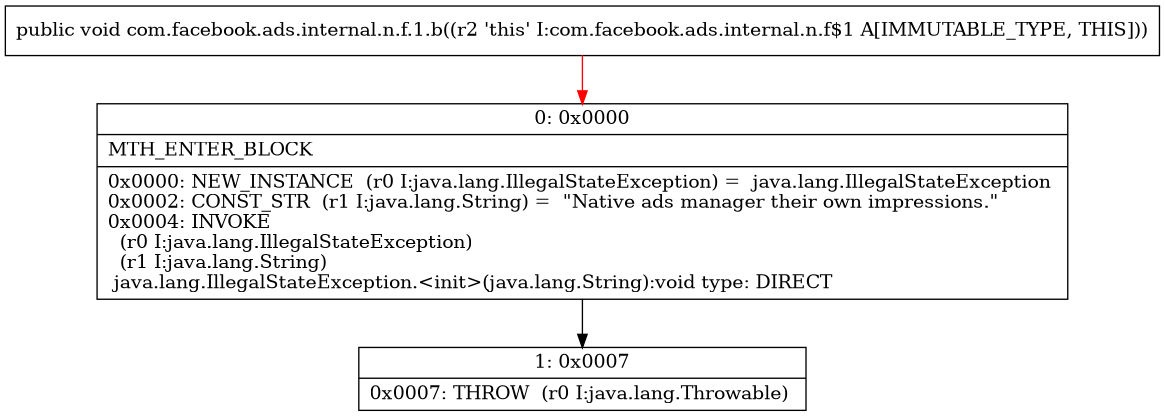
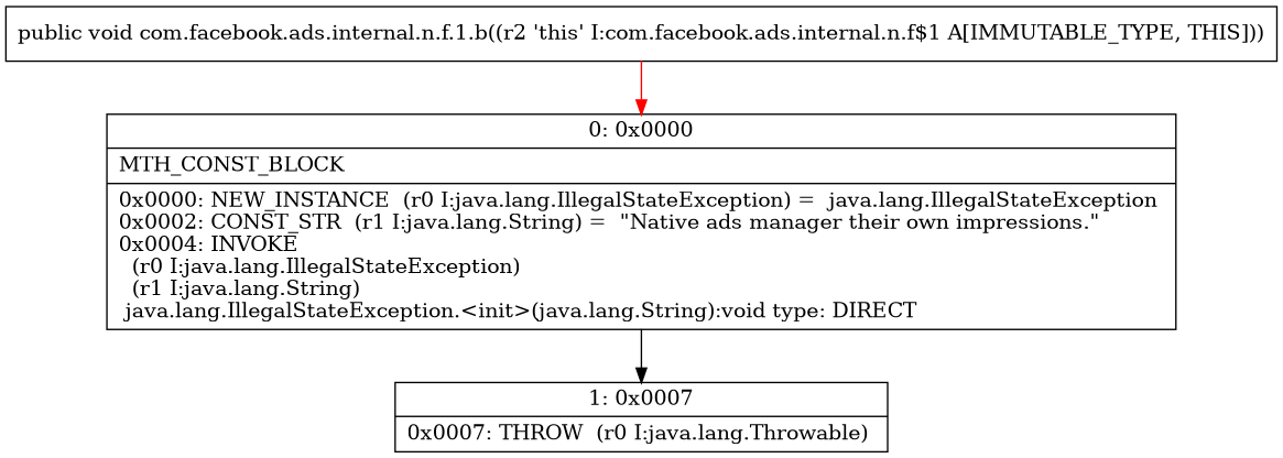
  digraph {
    node [shape=record]
-   n1 [label="{0\:\ 0x0000|MTH_ENTER_BLOCK\l|0x0000: NEW_INSTANCE  (r0 I:java.lang.IllegalStateException) =  java.lang.IllegalStateException \l0x0002: CONST_STR  (r1 I:java.lang.String) =  \"Native ads manager their own impressions.\" \l0x0004: INVOKE  \l  (r0 I:java.lang.IllegalStateException)\l  (r1 I:java.lang.String)\l java.lang.IllegalStateException.\<init\>(java.lang.String):void type: DIRECT \l}"]
+   n1 [label="{0\:\ 0x0000|MTH_CONST_BLOCK\l|0x0000: NEW_INSTANCE  (r0 I:java.lang.IllegalStateException) =  java.lang.IllegalStateException \l0x0002: CONST_STR  (r1 I:java.lang.String) =  \"Native ads manager their own impressions.\" \l0x0004: INVOKE  \l  (r0 I:java.lang.IllegalStateException)\l  (r1 I:java.lang.String)\l java.lang.IllegalStateException.\<init\>(java.lang.String):void type: DIRECT \l}"]
    n2 [label="{1\:\ 0x0007|0x0007: THROW  (r0 I:java.lang.Throwable) \l}"]
    n3 [label="{public void com.facebook.ads.internal.n.f.1.b((r2 'this' I:com.facebook.ads.internal.n.f$1 A[IMMUTABLE_TYPE, THIS])) }"]
    n1 -> n2 [color=black]
    n3 -> n1 [color=red]
  }
